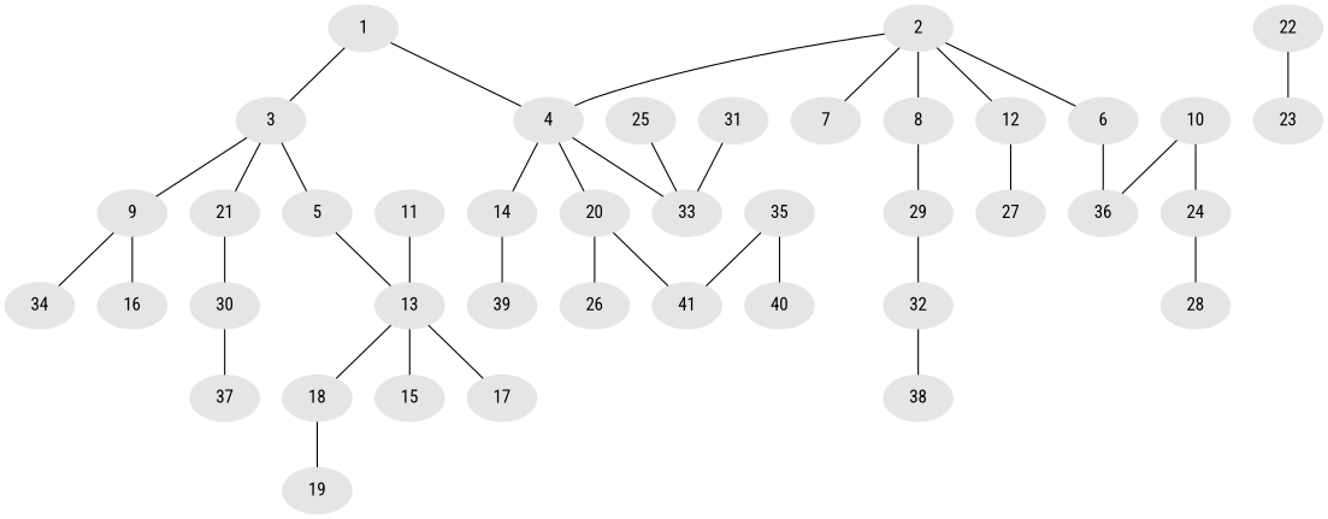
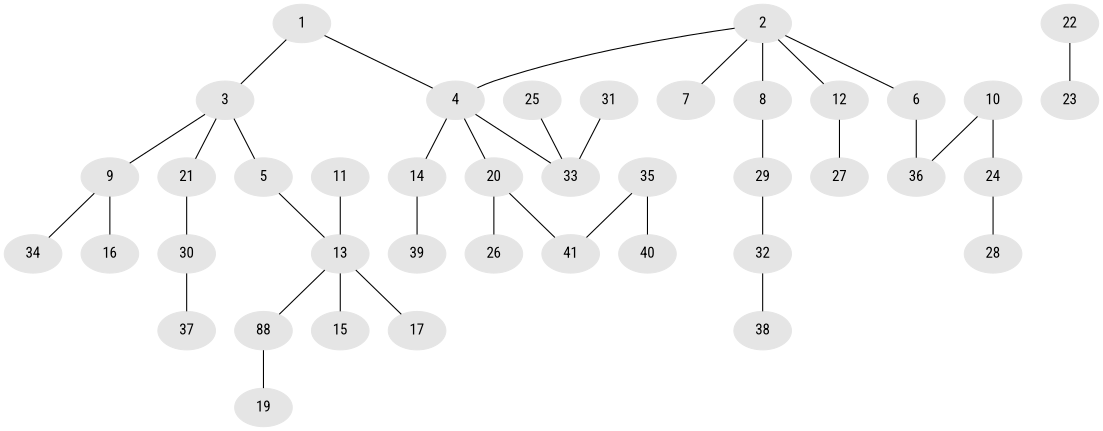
  graph {
    fontname="Roboto Condensed"
    node [color=gray90 fontname="Roboto Condensed" style=filled]
    edge [fontname="Roboto Condensed" weight=1.0]
    1
    3
    4
    5
    9
    21
    14
    20
    33
    2
    6
    7
    8
    12
    36
    29
    27
    13
    16
    34
    30
    39
    26
    41
    15
    17
-   18
+   18 [label=88]
    32
    10
    24
    28
    11
    19
    37
    22
    23
    25
    38
    31
    35
    40
    1 -- 3
    1 -- 4
    3 -- 5
    3 -- 9
    3 -- 21
    4 -- 14
    4 -- 20
    4 -- 33
    5 -- 13
    9 -- 16
    9 -- 34
    21 -- 30
    14 -- 39
    20 -- 26
    20 -- 41
    2 -- 4
    2 -- 6
    2 -- 7
    2 -- 8
    2 -- 12
    6 -- 36
    8 -- 29
    12 -- 27
    29 -- 32
    13 -- 15
    13 -- 17
    13 -- 18
    30 -- 37
    18 -- 19
    32 -- 38
    10 -- 36
    10 -- 24
    24 -- 28
    11 -- 13
    22 -- 23
    25 -- 33
    31 -- 33
    35 -- 41
    35 -- 40
  }
